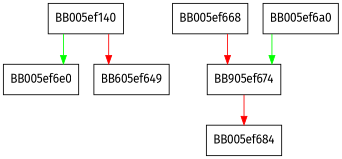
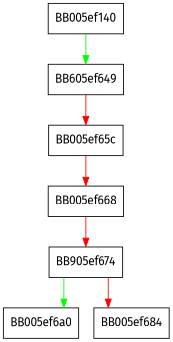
  digraph {
    fontname="Fira Sans"
    splines=ortho
    node [fontname="Fira Sans" shape=box]
    edge [color=red fontname="Fira Sans"]
    n1 [label=BB005ef140]
-   BB005ef6e0
    n3 [label=BB605ef649]
+   BB005ef65c
    BB005ef668
    n6 [label=BB905ef674]
    BB005ef6a0
    BB005ef684
-   n1 -> BB005ef6e0 [color=green]
-   n1 -> n3
+   n1 -> n3 [color=green]
+   n3 -> BB005ef65c
+   BB005ef65c -> BB005ef668
    BB005ef668 -> n6
-   BB005ef6a0 -> n6 [color=green]
+   n6 -> BB005ef6a0 [color=green]
    n6 -> BB005ef684
  }
